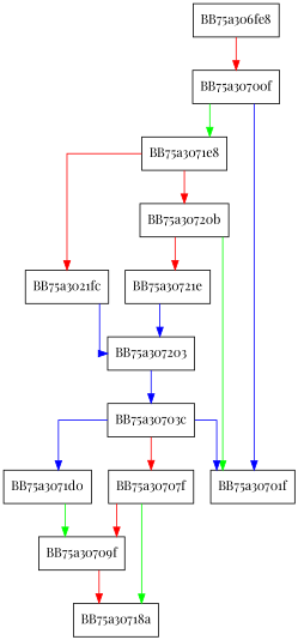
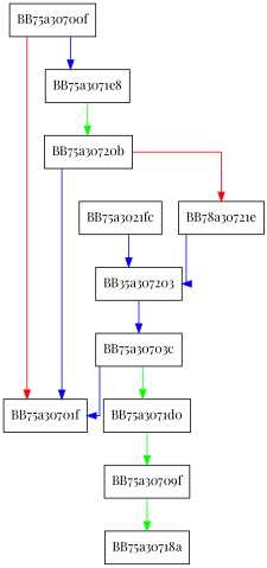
  digraph {
    fontname="Playfair Display"
    splines=ortho
    node [fontname="Playfair Display" shape=box]
    edge [color=red fontname="Playfair Display"]
-   BB75a306fe8
    BB75a30700f
    BB75a3071e8
    BB75a30720b
    n5 [label=BB75a3021fc]
    BB75a30701f
-   BB75a30721e
-   BB75a307203
+   BB75a30721e [label=BB78a30721e]
+   BB75a307203 [label=BB35a307203]
    BB75a30703c
    BB75a3071d0
-   BB75a30707f
    BB75a30709f
    BB75a30718a
-   BB75a306fe8 -> BB75a30700f
-   BB75a30700f -> BB75a3071e8 [color=green]
-   BB75a30700f -> BB75a30701f [color=blue]
-   BB75a3071e8 -> BB75a30720b
-   BB75a3071e8 -> n5
-   BB75a30720b -> BB75a30701f [color=green]
+   BB75a30700f -> BB75a3071e8 [color=blue]
+   BB75a30700f -> BB75a30701f
+   BB75a3071e8 -> BB75a30720b [color=green]
+   BB75a30720b -> BB75a30701f [color=blue]
    BB75a30720b -> BB75a30721e
    n5 -> BB75a307203 [color=blue]
    BB75a30721e -> BB75a307203 [color=blue]
    BB75a307203 -> BB75a30703c [color=blue]
    BB75a30703c -> BB75a30701f [color=blue]
-   BB75a30703c -> BB75a3071d0 [color=blue]
-   BB75a30703c -> BB75a30707f
+   BB75a30703c -> BB75a3071d0 [color=green]
    BB75a3071d0 -> BB75a30709f [color=green]
-   BB75a30707f -> BB75a30709f
-   BB75a30707f -> BB75a30718a [color=green]
-   BB75a30709f -> BB75a30718a
+   BB75a30709f -> BB75a30718a [color=green]
  }
